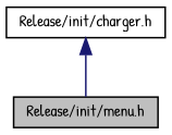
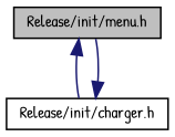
  digraph {
    fontname="Patrick Hand"
    node [color=black fontname="Patrick Hand" fontsize=10 shape=record style=filled]
    edge [color=midnightblue dir=back fontname="Patrick Hand" fontsize=10 labelfontname=Helvetica labelfontsize=10 style=solid]
    n1 [fillcolor=grey75 fontcolor=black height=0.2 label="Release/init/menu.h" width=0.4]
    n2 [fillcolor=white height=0.2 label="Release/init/charger.h" width=0.4]
+   n1 -> n2
    n2 -> n1
  }
